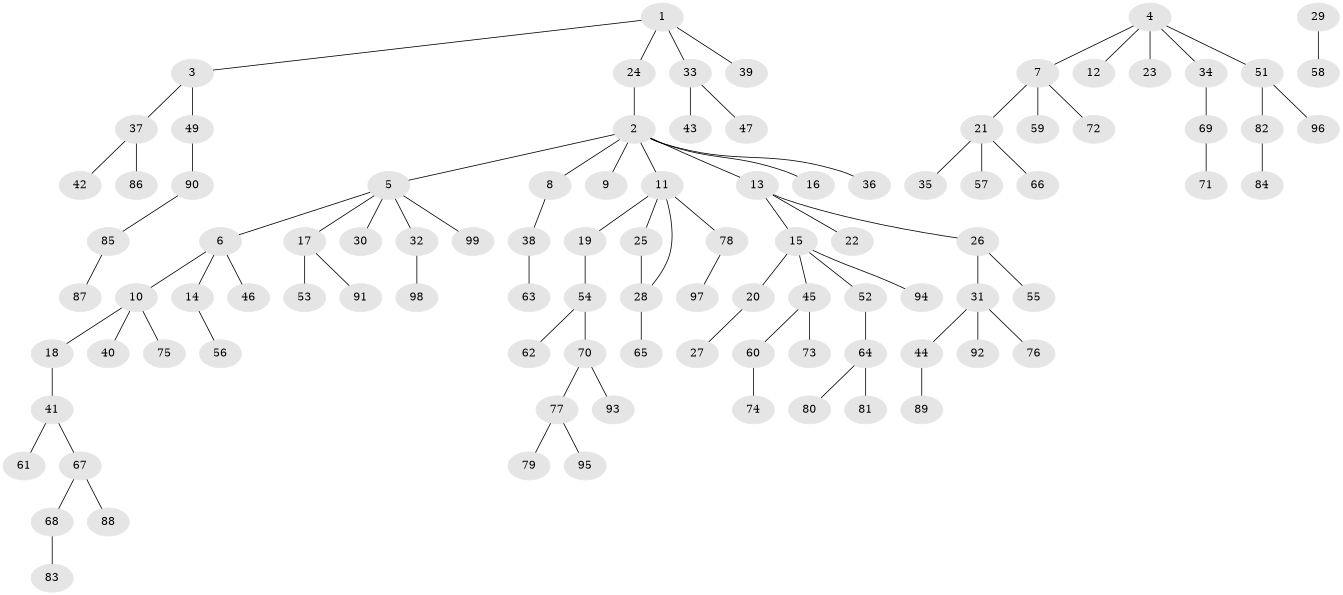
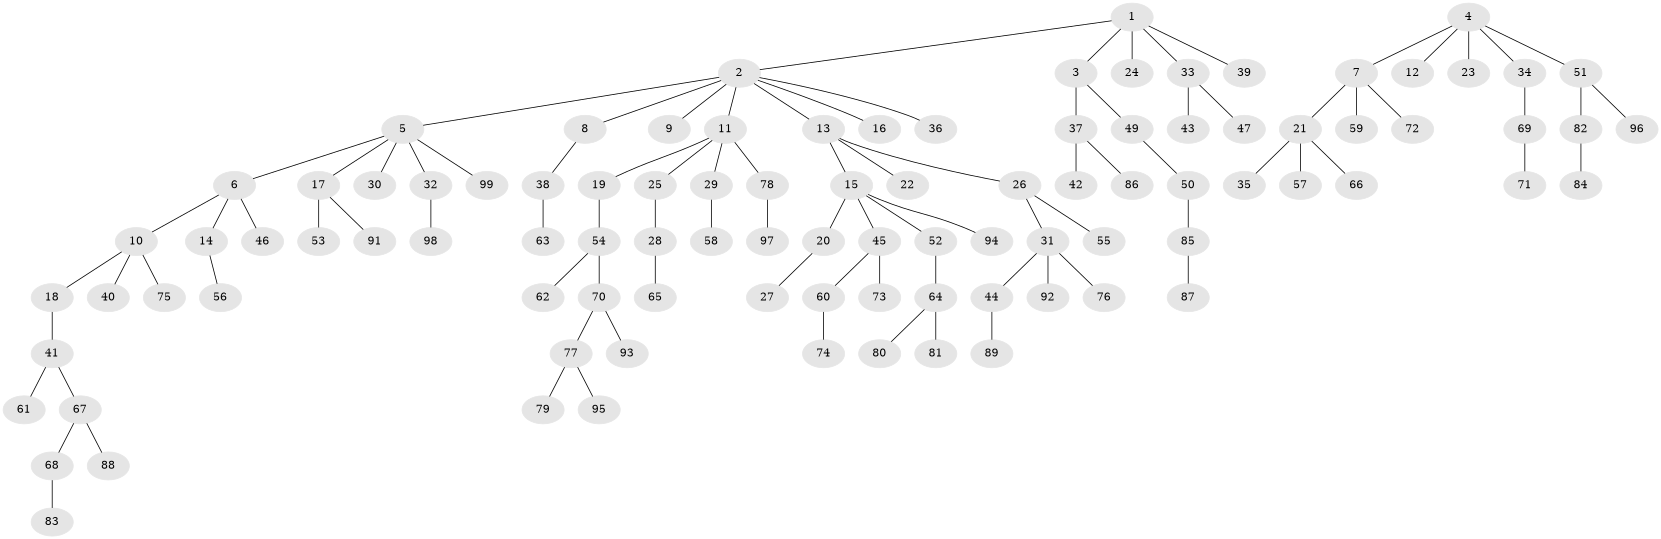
  graph {
    node [color=gray90 style=filled]
    1
    2
    3
    24
    33
    39
    5
    8
    9
    11
    13
    16
    36
    37
    49
    4
    7
    12
    23
    34
    51
    43
    47
    6
    17
    30
    32
    n28 [label=99]
    38
    19
    25
    29
    78
    15
    22
    26
    42
    86
-   50 [label=90]
+   50
    21
    59
    72
    69
    82
    96
    10
    14
    46
    53
    91
    n51 [label=98]
    18
    40
    75
    56
    35
    57
    66
    63
    41
    54
    28
    58
    97
    20
    45
    52
    94
    31
    55
    27
    60
    73
    64
    61
    67
    62
    70
    65
    44
    92
    76
    89
    71
    68
    88
    74
    85
    87
    84
    80
    81
    77
    93
    83
    79
    95
-   24 -- 2
+   1 -- 2
    1 -- 3
    1 -- 24
    1 -- 33
    1 -- 39
    2 -- 5
    2 -- 8
    2 -- 9
    2 -- 11
    2 -- 13
    2 -- 16
    2 -- 36
    3 -- 37
    3 -- 49
    33 -- 43
    33 -- 47
    5 -- 6
    5 -- 17
    5 -- 30
    5 -- 32
    5 -- n28
    8 -- 38
    11 -- 19
    11 -- 25
-   11 -- 28
+   11 -- 29
    11 -- 78
    13 -- 15
    13 -- 22
    13 -- 26
    37 -- 42
    37 -- 86
    49 -- 50
    4 -- 7
    4 -- 12
    4 -- 23
    4 -- 34
    4 -- 51
    7 -- 21
    7 -- 59
    7 -- 72
    34 -- 69
    51 -- 82
    51 -- 96
    6 -- 10
    6 -- 14
    6 -- 46
    17 -- 53
    17 -- 91
    32 -- n51
    38 -- 63
    19 -- 54
    25 -- 28
    29 -- 58
    78 -- 97
    15 -- 20
    15 -- 45
    15 -- 52
    15 -- 94
    26 -- 31
    26 -- 55
    50 -- 85
    21 -- 35
    21 -- 57
    21 -- 66
    69 -- 71
    82 -- 84
    10 -- 18
    10 -- 40
    10 -- 75
    14 -- 56
    18 -- 41
    41 -- 61
    41 -- 67
    54 -- 62
    54 -- 70
    28 -- 65
    20 -- 27
    45 -- 60
    45 -- 73
    52 -- 64
    31 -- 44
    31 -- 92
    31 -- 76
    60 -- 74
    64 -- 80
    64 -- 81
    67 -- 68
    67 -- 88
    70 -- 77
    70 -- 93
    44 -- 89
    68 -- 83
    85 -- 87
    77 -- 79
    77 -- 95
  }
